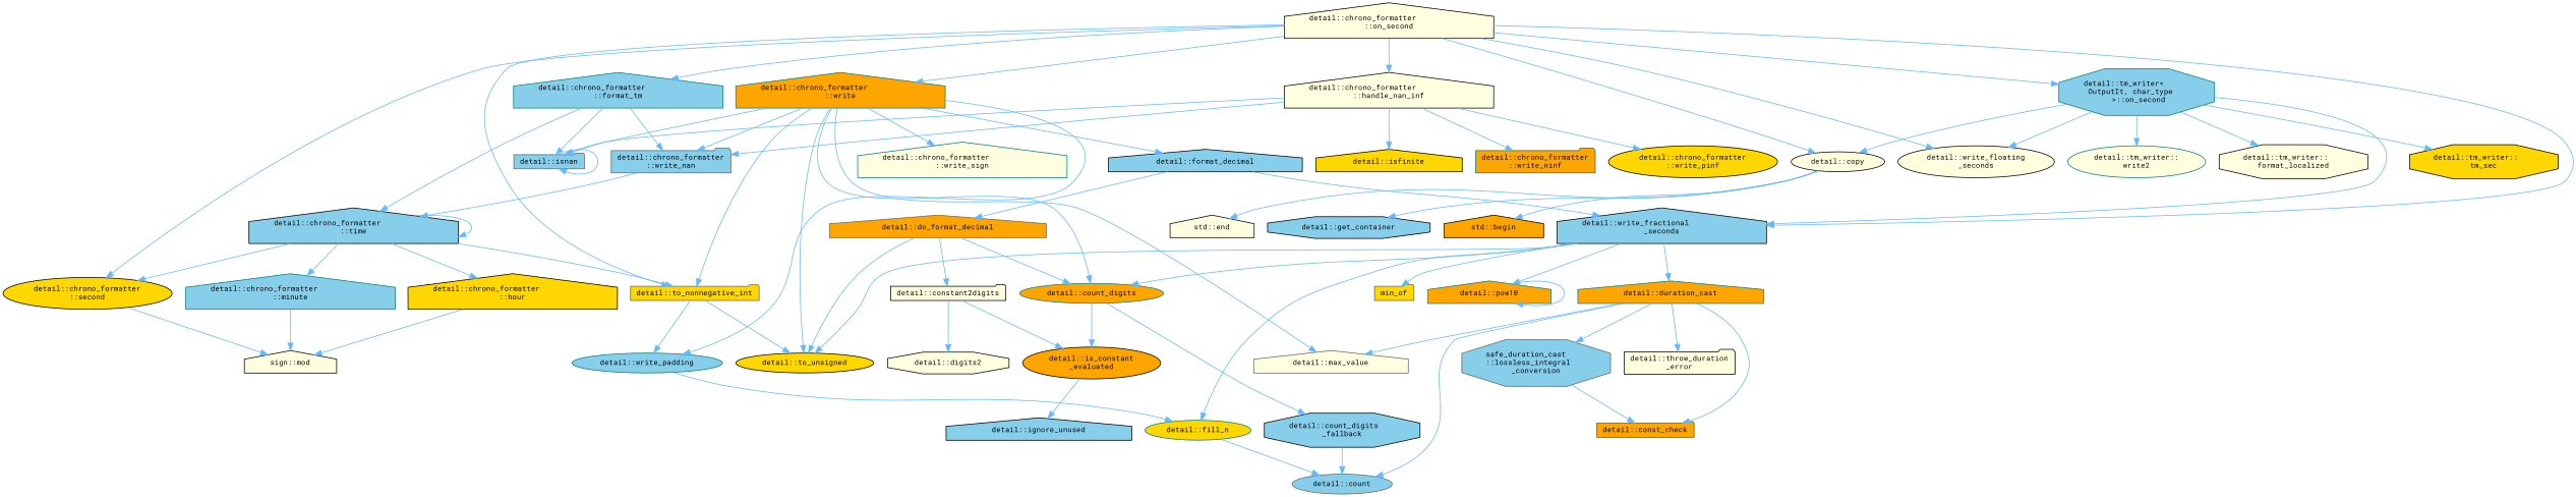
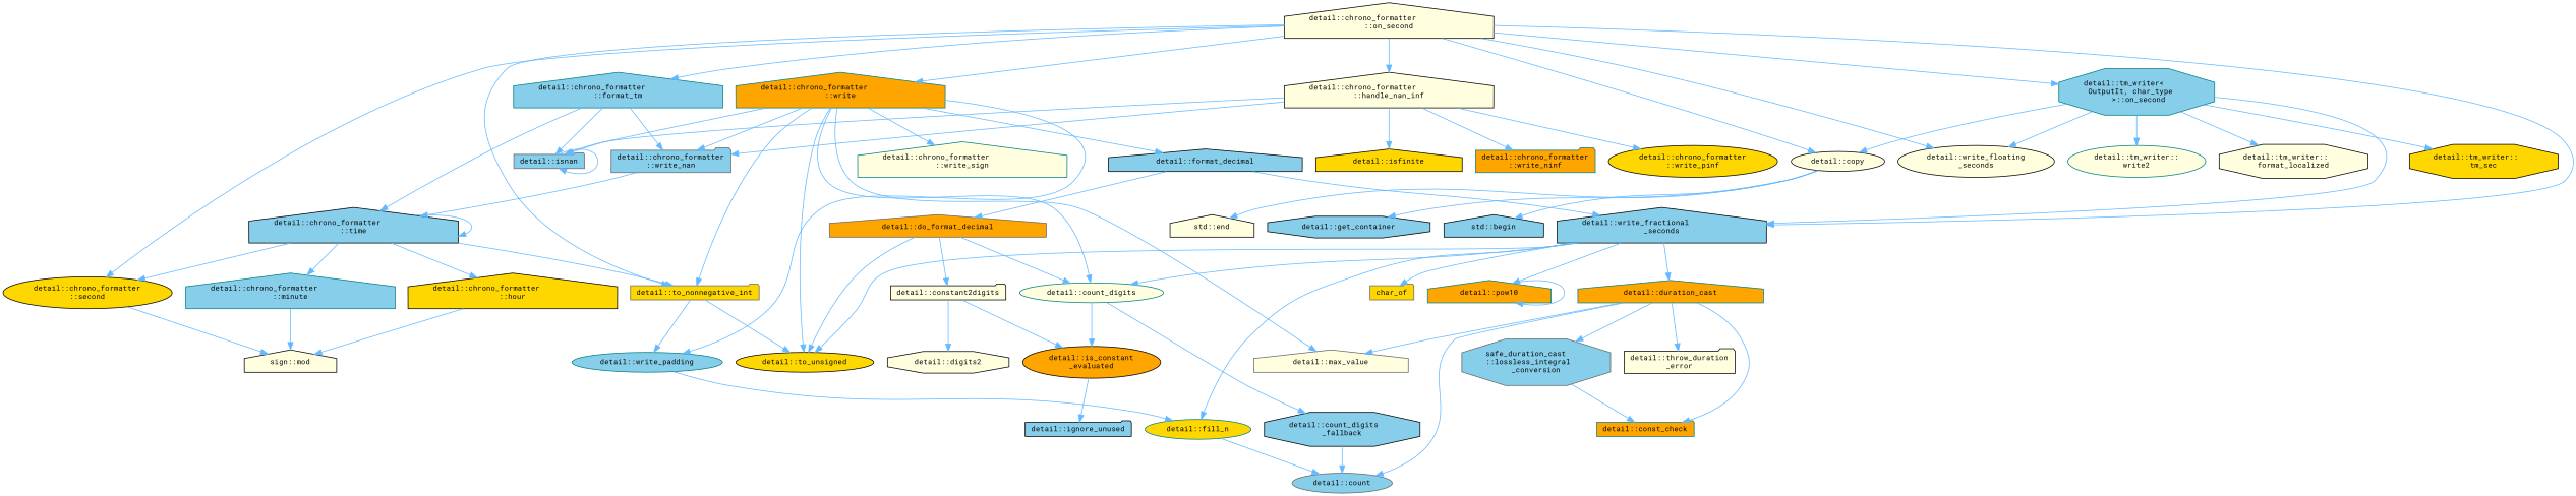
  digraph {
    fontname="Roboto Mono"
    rankdir=TB
    node [color=black fillcolor=skyblue fontname="Roboto Mono" fontsize=10 shape=house style=filled]
    edge [color=steelblue1 fontname="Roboto Mono" fontsize=10 labelfontname=Helvetica labelfontsize=10 style=solid]
    n1 [fillcolor=lightyellow fontcolor=black height=0.2 label="detail::chrono_formatter\l::on_second" width=0.4]
    n2 [fillcolor=lightyellow height=0.2 label="detail::copy" shape=ellipse width=0.4]
    n3 [color=teal height=0.2 label="detail::chrono_formatter\l::format_tm" width=0.4]
    n4 [fillcolor=gold height=0.2 label="detail::chrono_formatter\l::second" shape=ellipse width=0.4]
    n5 [color=gray40 fillcolor=gold height=0.2 label="detail::to_nonnegative_int" shape=folder width=0.4]
    n6 [fillcolor=lightyellow height=0.2 label="detail::chrono_formatter\l::handle_nan_inf" width=0.4]
    n7 [color=teal height=0.2 label="detail::tm_writer\<\l OutputIt, char_type\l \>::on_second" shape=octagon width=0.4]
    n8 [fillcolor=lightyellow height=0.2 label="detail::write_floating\l_seconds" shape=ellipse width=0.4]
    n9 [height=0.2 label="detail::write_fractional\l_seconds" width=0.4]
    n10 [color=teal fillcolor=orange height=0.2 label="detail::chrono_formatter\l::write" width=0.4]
-   n11 [fillcolor=orange height=0.2 label="std::begin" width=0.4]
+   n11 [height=0.2 label="std::begin" width=0.4]
    n12 [fillcolor=lightyellow height=0.2 label="std::end" width=0.4]
    n13 [height=0.2 label="detail::get_container" shape=octagon width=0.4]
    n14 [height=0.2 label="detail::chrono_formatter\l::time" width=0.4]
    n15 [color=gray40 height=0.2 label="detail::isnan" shape=folder width=0.4]
    n16 [color=gray40 height=0.2 label="detail::chrono_formatter\l::write_nan" shape=folder width=0.4]
    n17 [fillcolor=gold height=0.2 label="detail::chrono_formatter\l::hour" width=0.4]
    n18 [color=teal height=0.2 label="detail::chrono_formatter\l::minute" width=0.4]
    n19 [fillcolor=lightyellow height=0.2 label="sign::mod" width=0.4]
    n20 [color=teal height=0.2 label="detail::write_padding" shape=ellipse width=0.4]
    n21 [fillcolor=gold height=0.2 label="detail::to_unsigned" shape=ellipse width=0.4]
    n22 [fillcolor=gold height=0.2 label="detail::isfinite" width=0.4]
    n23 [color=teal fillcolor=orange height=0.2 label="detail::chrono_formatter\l::write_ninf" shape=folder width=0.4]
    n24 [fillcolor=gold height=0.2 label="detail::chrono_formatter\l::write_pinf" shape=ellipse width=0.4]
    n25 [fillcolor=lightyellow height=0.2 label="detail::tm_writer::\lformat_localized" shape=octagon width=0.4]
    n26 [fillcolor=gold height=0.2 label="detail::tm_writer::\ltm_sec" shape=octagon width=0.4]
    n27 [color=teal fillcolor=lightyellow height=0.2 label="detail::tm_writer::\lwrite2" shape=ellipse width=0.4]
-   n28 [color=teal fillcolor=orange height=0.2 label="detail::count_digits" shape=ellipse width=0.4]
+   n28 [color=teal fillcolor=lightyellow height=0.2 label="detail::count_digits" shape=ellipse width=0.4]
    n29 [color=teal fillcolor=orange height=0.2 label="detail::duration_cast" width=0.4]
    n30 [color=teal fillcolor=gold height=0.2 label="detail::fill_n" shape=ellipse width=0.4]
-   n31 [color=gray40 fillcolor=gold height=0.2 label=min_of shape=folder width=0.4]
+   n31 [color=gray40 fillcolor=gold height=0.2 label=char_of shape=folder width=0.4]
    n32 [color=teal fillcolor=orange height=0.2 label="detail::pow10" width=0.4]
    n33 [height=0.2 label="detail::format_decimal" width=0.4]
    n34 [color=gray40 fillcolor=lightyellow height=0.2 label="detail::max_value" width=0.4]
    n35 [color=teal fillcolor=lightyellow height=0.2 label="detail::chrono_formatter\l::write_sign" width=0.4]
    n36 [height=0.2 label="detail::count_digits\l_fallback" shape=octagon width=0.4]
    n37 [fillcolor=orange height=0.2 label="detail::is_constant\l_evaluated" shape=ellipse width=0.4]
    n38 [color=gray40 height=0.2 label="detail::count" shape=ellipse width=0.4]
    n39 [color=teal fillcolor=orange height=0.2 label="detail::const_check" shape=folder width=0.4]
    n40 [color=gray40 height=0.2 label="safe_duration_cast\l::lossless_integral\l_conversion" shape=octagon width=0.4]
    n41 [fillcolor=lightyellow height=0.2 label="detail::throw_duration\l_error" shape=folder width=0.4]
    n42 [color=gray40 fillcolor=orange height=0.2 label="detail::do_format_decimal" width=0.4]
-   n43 [height=0.2 label="detail::ignore_unused" width=0.4]
+   n43 [height=0.2 label="detail::ignore_unused" shape=folder width=0.4]
    n44 [fillcolor=lightyellow height=0.2 label="detail::constant2digits" shape=folder width=0.4]
    n45 [fillcolor=lightyellow height=0.2 label="detail::digits2" shape=octagon width=0.4]
    n1 -> n2
    n1 -> n3
    n1 -> n4
    n1 -> n5
    n1 -> n6
    n1 -> n7
    n1 -> n8
    n1 -> n9
    n1 -> n10
    n2 -> n11
    n2 -> n12
    n2 -> n13
    n3 -> n14
    n3 -> n15
    n3 -> n16
    n4 -> n19
    n5 -> n20
    n5 -> n21
    n6 -> n15
    n6 -> n16
    n6 -> n22
    n6 -> n23
    n6 -> n24
    n7 -> n2
    n7 -> n8
    n7 -> n9
    n7 -> n25
    n7 -> n26
    n7 -> n27
    n9 -> n21
    n9 -> n28
    n9 -> n29
    n9 -> n30
    n9 -> n31
    n9 -> n32
    n10 -> n5
    n10 -> n15
    n10 -> n16
    n10 -> n20
    n10 -> n21
    n10 -> n28
    n10 -> n33
    n10 -> n34
    n10 -> n35
    n14 -> n4
    n14 -> n5
    n14 -> n14
    n14 -> n17
    n14 -> n18
    n15 -> n15
    n16 -> n14
    n17 -> n19
    n18 -> n19
    n20 -> n30
    n28 -> n36
    n28 -> n37
    n29 -> n34
    n29 -> n38
    n29 -> n39
    n29 -> n40
    n29 -> n41
    n30 -> n38
    n32 -> n32
    n33 -> n9
    n33 -> n42
    n36 -> n38
    n37 -> n43
    n40 -> n39
    n42 -> n21
    n42 -> n28
    n42 -> n44
    n44 -> n37
    n44 -> n45
  }
